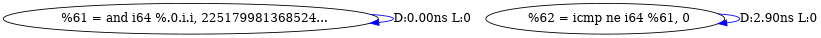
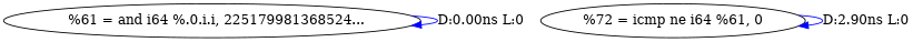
  digraph {
    edge [color=blue]
    n1 [label="  %61 = and i64 %.0.i.i, 225179981368524..."]
-   n2 [label="  %62 = icmp ne i64 %61, 0"]
+   n2 [label="%72 = icmp ne i64 %61, 0"]
    n1 -> n1 [label="D:0.00ns L:0"]
    n2 -> n2 [label="D:2.90ns L:0"]
  }
